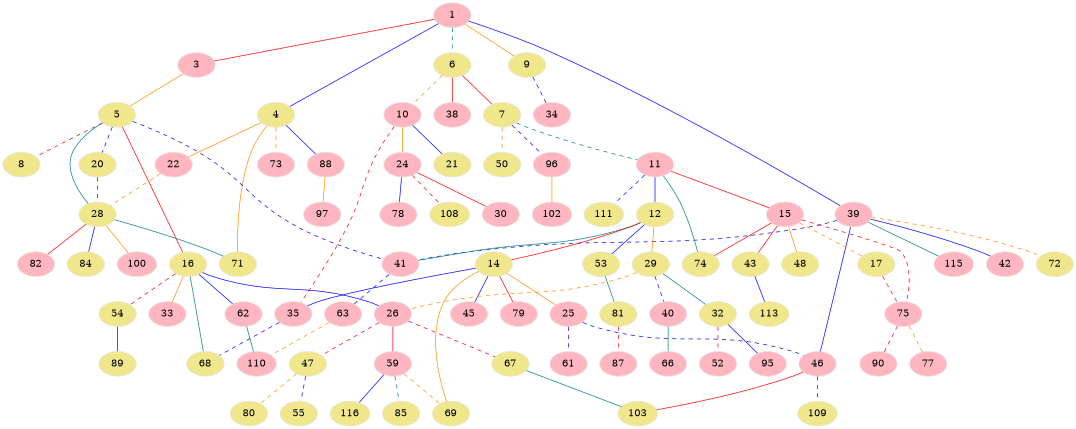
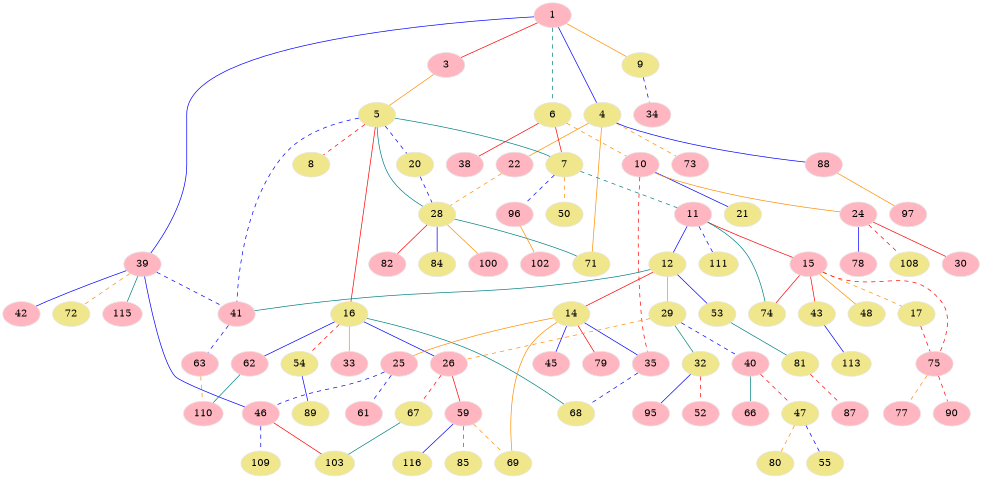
  graph {
    node [color=gray90 fillcolor=lightpink style=filled]
    edge [color=blue style=solid]
    1 [super="+2"]
    3
    4 [fillcolor=khaki super="+18"]
    6 [fillcolor=khaki super="+117"]
    9 [fillcolor=khaki]
    39 [super="+65"]
    5 [fillcolor=khaki super="+91"]
    22 [super="+23"]
    71 [fillcolor=khaki]
    73 [super="+99"]
    88 [super="+114"]
    7 [fillcolor=khaki super="+38"]
    10 [super="+13"]
    n14 [label=38]
    n15 [label=34 super="+58"]
    41 [super="+106"]
    46 [super="+83"]
    42
    72 [fillcolor=khaki]
    115
    8 [fillcolor=khaki]
    16 [fillcolor=khaki super="+19"]
    20 [fillcolor=khaki super="+64"]
    28 [fillcolor=khaki super="+34"]
    97
    11 [super="+105"]
    50 [fillcolor=khaki]
    96
    26 [super="+57"]
    33
    54 [fillcolor=khaki]
    62
    68 [fillcolor=khaki super="+112"]
    82
    84 [fillcolor=khaki super="+93"]
    100
    63
    21 [fillcolor=khaki]
    24 [super="+49"]
    35 [super="+56"]
    12 [fillcolor=khaki super="+27"]
    15 [super="+36"]
    74 [fillcolor=khaki super="+101"]
    111 [fillcolor=khaki]
    102
    30
    78 [super="+86"]
    108 [fillcolor=khaki]
    14 [fillcolor=khaki super="+44"]
    29 [fillcolor=khaki super="+94"]
    53 [fillcolor=khaki]
    17 [fillcolor=khaki super="+51"]
    43 [fillcolor=khaki]
    48 [fillcolor=khaki]
    75 [super="+76"]
    25
    45
    69 [fillcolor=khaki]
    79
    32 [fillcolor=khaki]
    40
    81 [fillcolor=khaki]
    61
    113 [fillcolor=khaki]
    77 [super="+107"]
    90
    47 [fillcolor=khaki]
    59 [super="+70"]
    67 [fillcolor=khaki super="+92"]
    89 [fillcolor=khaki super="+104"]
    110
    103 [fillcolor=khaki]
    109 [fillcolor=khaki]
    55 [fillcolor=khaki super="+60"]
    80 [fillcolor=khaki]
    85 [fillcolor=khaki]
    116 [fillcolor=khaki]
    52 [super="+98"]
    95
    66
    87
    1 -- 3 [color=red]
    1 -- 4
    1 -- 6 [color=teal style=dashed]
    1 -- 9 [color=darkorange]
    1 -- 39
    3 -- 5 [color=darkorange]
    4 -- 22 [color=darkorange]
    4 -- 71 [color=darkorange]
    4 -- 73 [color=darkorange style=dashed]
    4 -- 88
    6 -- 7 [color=red]
    6 -- 10 [color=darkorange style=dashed]
    6 -- n14 [color=red]
    9 -- n15 [style=dashed]
    39 -- 41 [style=dashed]
    39 -- 46
    39 -- 42
    39 -- 72 [color=darkorange style=dashed]
    39 -- 115 [color=teal]
+   5 -- 7 [color=teal]
    5 -- 41 [style=dashed]
    5 -- 8 [color=red style=dashed]
    5 -- 16 [color=red]
    5 -- 20 [style=dashed]
    5 -- 28 [color=teal]
    22 -- 28 [color=darkorange style=dashed]
    88 -- 97 [color=darkorange]
    7 -- 11 [color=teal style=dashed]
    7 -- 50 [color=darkorange style=dashed]
    7 -- 96 [style=dashed]
    10 -- 21
    10 -- 24 [color=darkorange]
    10 -- 35 [color=red style=dashed]
    41 -- 63 [style=dashed]
    46 -- 103 [color=red]
    46 -- 109 [style=dashed]
    16 -- 26
    16 -- 33 [color=darkorange]
    16 -- 54 [color=red style=dashed]
    16 -- 62
    16 -- 68 [color=teal]
    20 -- 28 [style=dashed]
    28 -- 71 [color=teal]
    28 -- 82 [color=red]
    28 -- 84
    28 -- 100 [color=darkorange]
    11 -- 12
    11 -- 15 [color=red]
    11 -- 74 [color=teal]
    11 -- 111 [style=dashed]
    96 -- 102 [color=darkorange]
-   26 -- 47 [color=red style=dashed]
+   40 -- 47 [color=red style=dashed]
    26 -- 59 [color=red]
    26 -- 67 [color=red style=dashed]
    54 -- 89
    62 -- 110 [color=teal]
    63 -- 110 [color=darkorange style=dashed]
    24 -- 30 [color=red]
    24 -- 78
    24 -- 108 [color=red style=dashed]
    35 -- 68 [style=dashed]
    12 -- 41 [color=teal]
    12 -- 14 [color=red]
    12 -- 29 [color=darkorange]
    12 -- 53
    15 -- 74 [color=red]
    15 -- 17 [color=darkorange style=dashed]
    15 -- 43 [color=red]
    15 -- 48 [color=darkorange]
    15 -- 75 [color=red style=dashed]
    14 -- 35
    14 -- 25 [color=darkorange]
    14 -- 45
    14 -- 69 [color=darkorange]
    14 -- 79 [color=red]
    29 -- 26 [color=darkorange style=dashed]
    29 -- 32 [color=teal]
    29 -- 40 [style=dashed]
    53 -- 81 [color=teal]
    17 -- 75 [color=red style=dashed]
    43 -- 113
    75 -- 77 [color=darkorange style=dashed]
    75 -- 90 [color=red style=dashed]
    25 -- 46 [style=dashed]
    25 -- 61 [style=dashed]
    32 -- 52 [color=red style=dashed]
    32 -- 95
    40 -- 66 [color=teal]
    81 -- 87 [color=red style=dashed]
    47 -- 55 [style=dashed]
    47 -- 80 [color=darkorange style=dashed]
    59 -- 69 [color=darkorange style=dashed]
    59 -- 85 [color=teal style=dashed]
    59 -- 116
    67 -- 103 [color=teal]
  }
